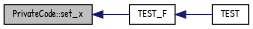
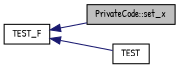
  digraph {
    fontname="Patrick Hand"
    rankdir=LR
    node [color=black fillcolor=white fontname="Patrick Hand" fontsize=10 shape=record style=filled]
    edge [color=midnightblue dir=back fontname="Patrick Hand" fontsize=10 labelfontname=Helvetica labelfontsize=10 style=solid]
    n1 [fillcolor=grey75 fontcolor=black height=0.2 label="PrivateCode::set_x" width=0.4]
    n2 [height=0.2 label=TEST_F width=0.4]
    n3 [height=0.2 label=TEST width=0.4]
-   n1 -> n2
+   n2 -> n1
    n2 -> n3
  }
